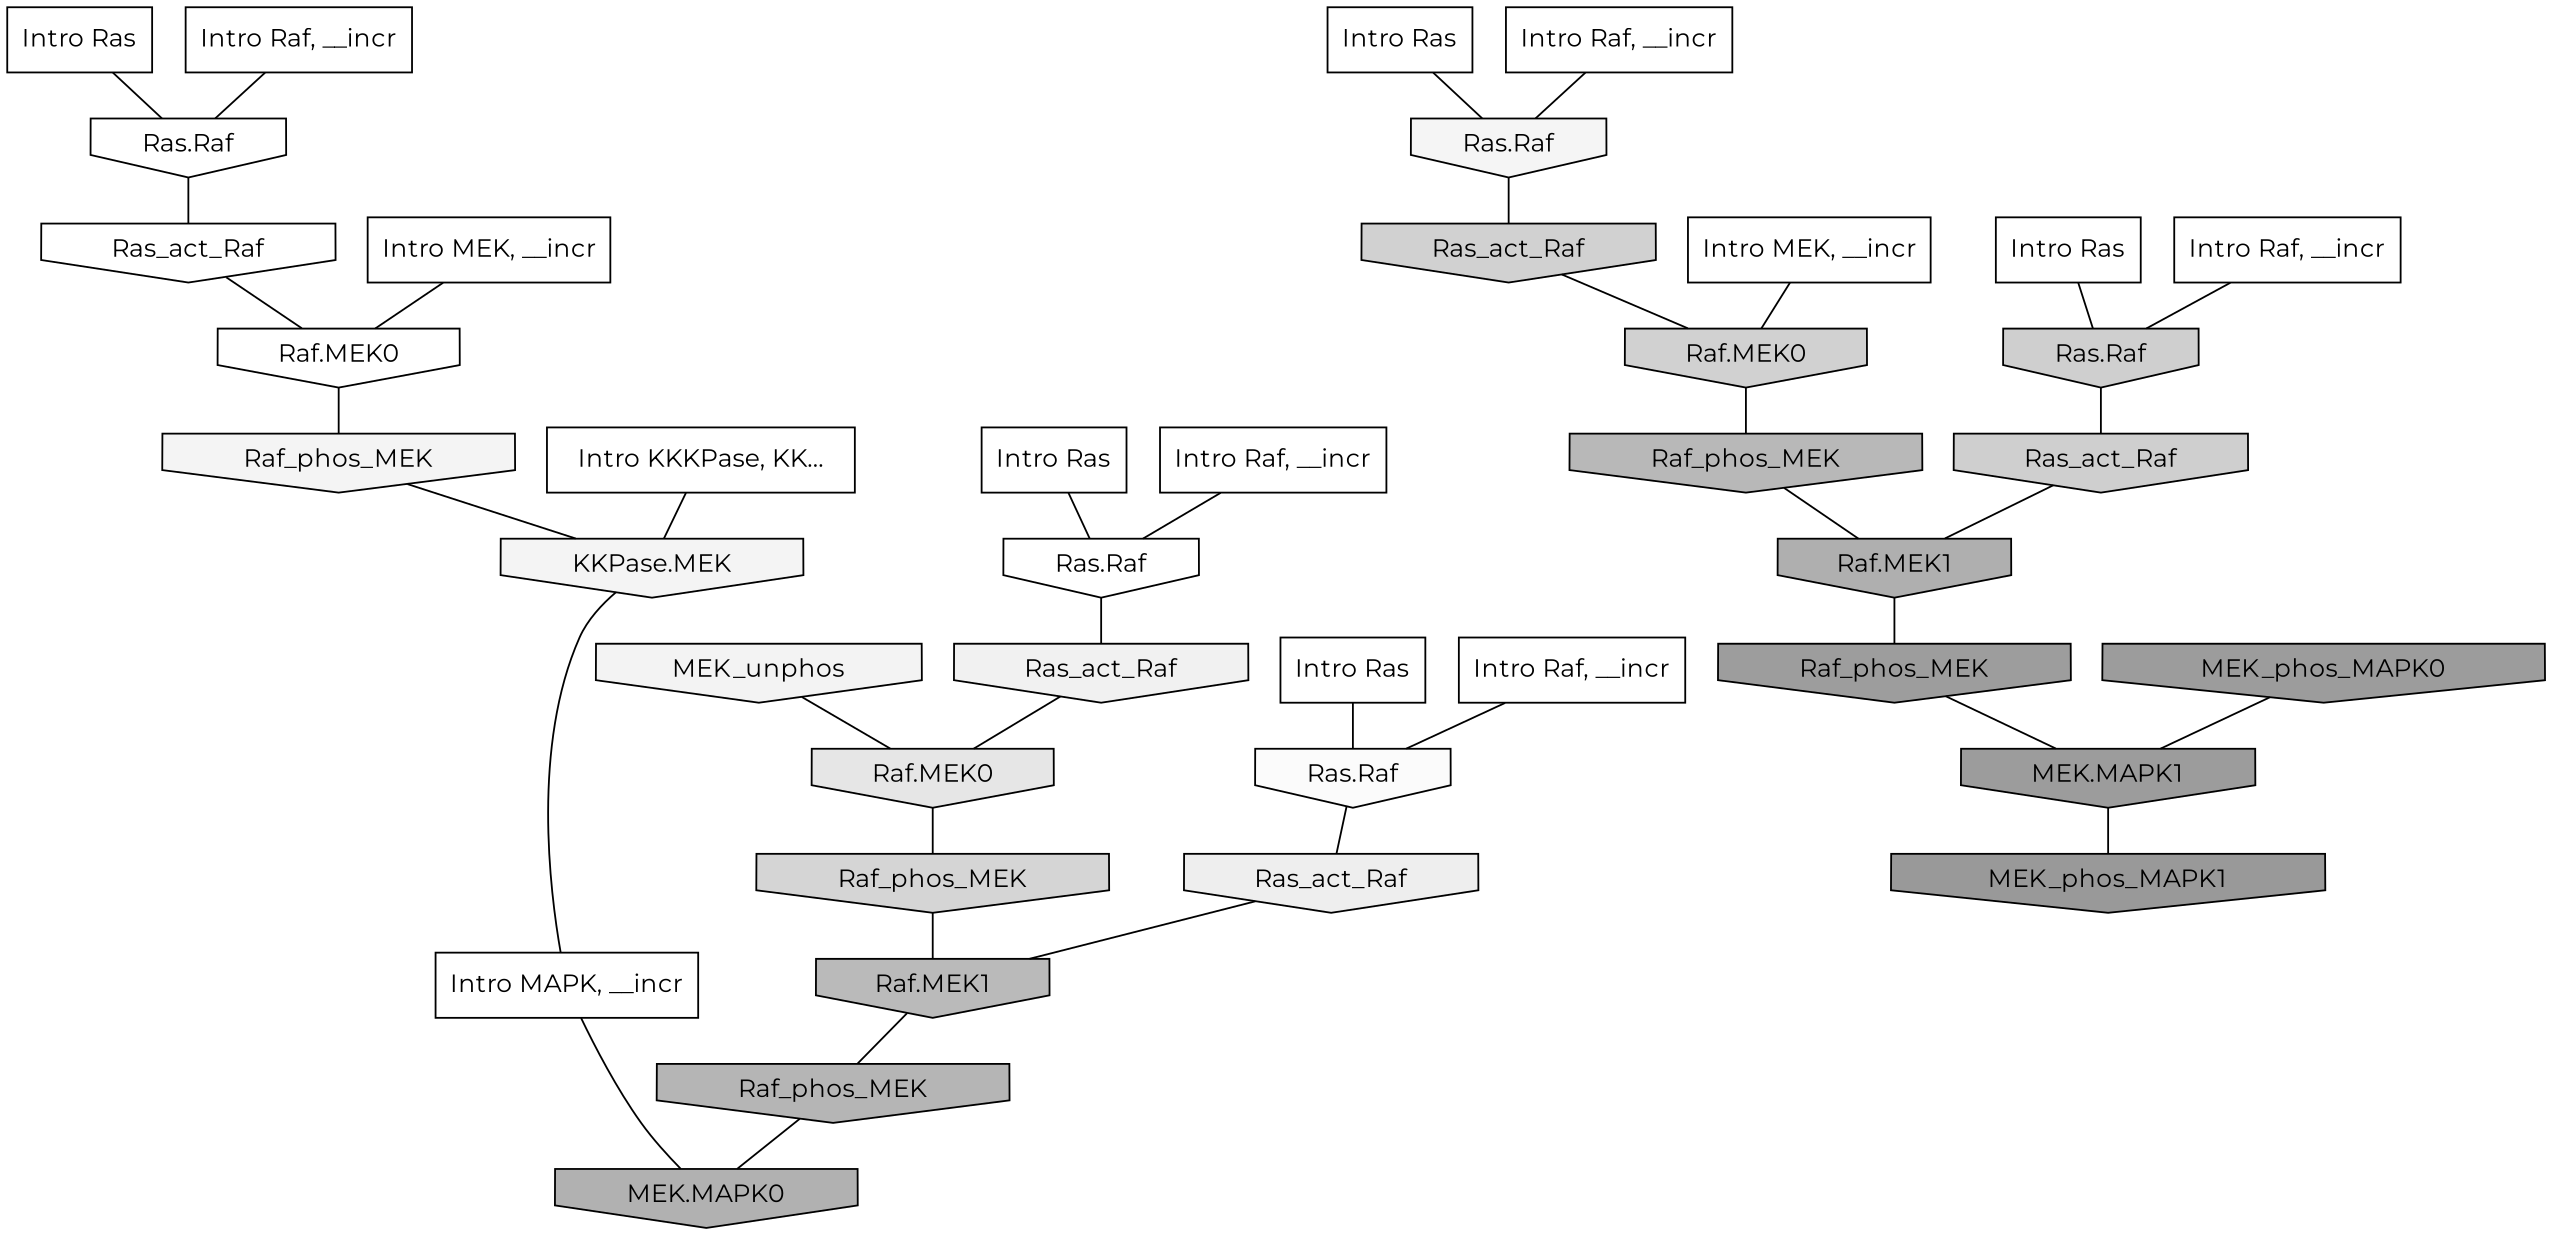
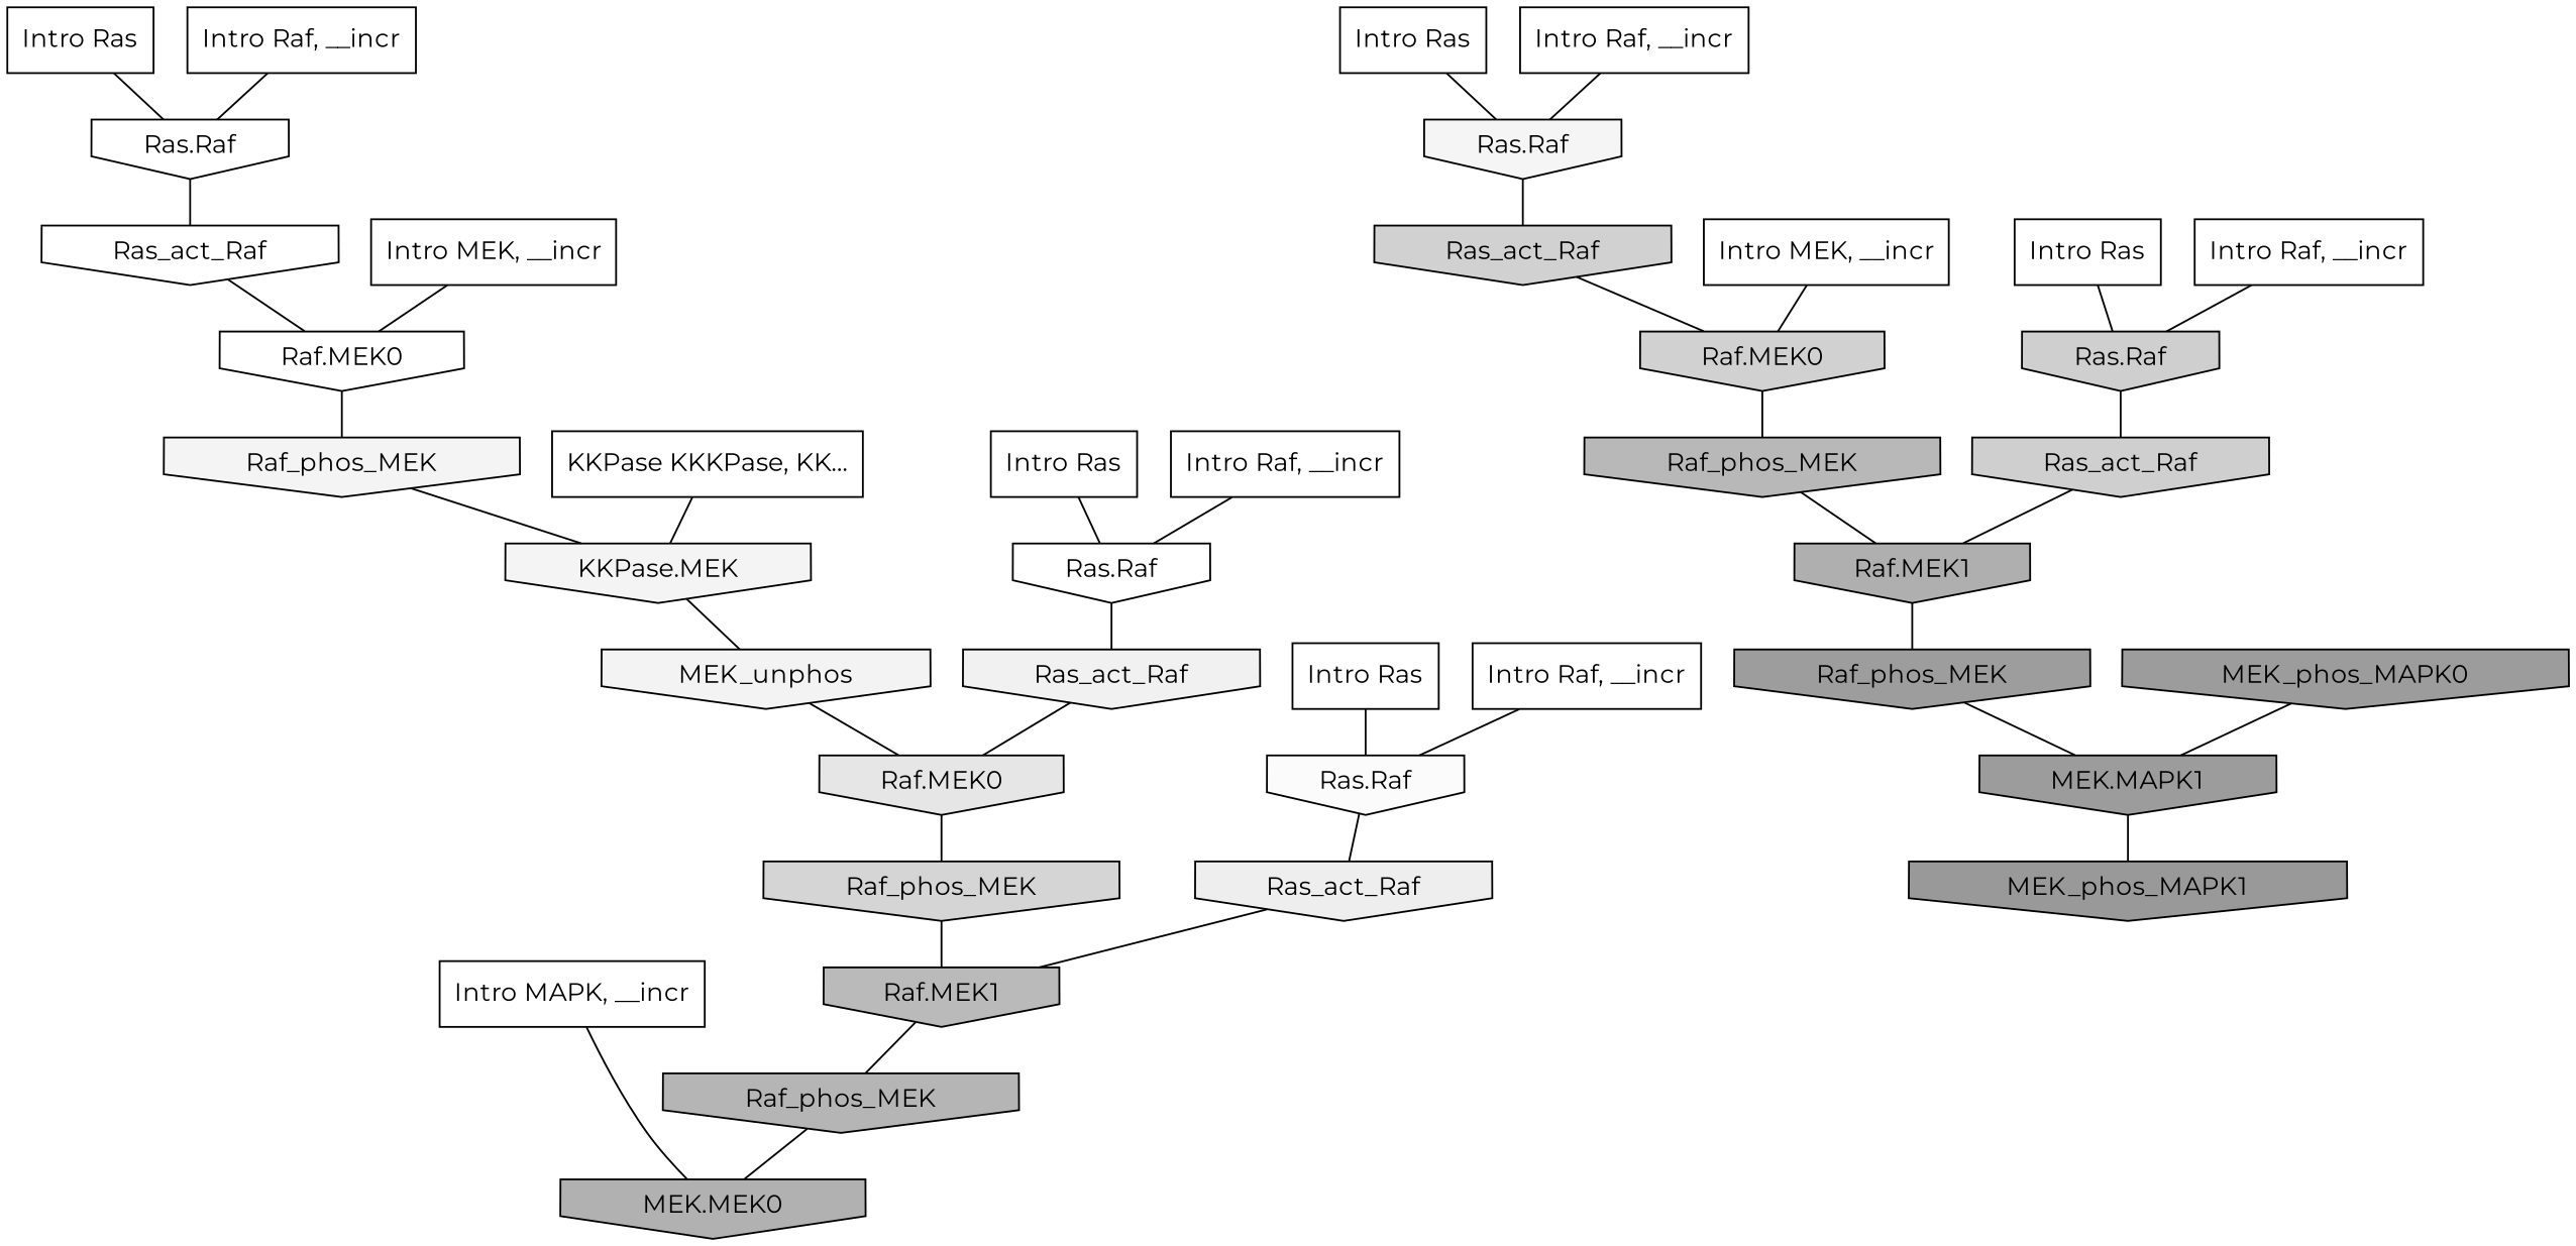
  digraph {
    fontname=Montserrat
    rankdir=TB
    ranksep=0.30
    node [fillcolor="0.000 0.000 1.000" fontname=Montserrat shape=invhouse style=filled]
    edge [color="0.000 0.000 0.000" dir=none fontname=Montserrat]
    n1 [label="Intro Ras" shape=rectangle]
    n2 [label="Ras.Raf"]
    n3 [fillcolor="0.000 0.000 0.999" label=Ras_act_Raf]
    n4 [label="Intro Ras" shape=rectangle]
    n5 [fillcolor="0.000 0.000 0.982" label="Ras.Raf"]
    n6 [fillcolor="0.000 0.000 0.930" label=Ras_act_Raf]
    n7 [label="Intro Ras" shape=rectangle]
    n8 [fillcolor="0.000 0.000 0.958" label="Ras.Raf"]
    n9 [fillcolor="0.000 0.000 0.820" label=Ras_act_Raf]
    n10 [label="Intro Ras" shape=rectangle]
    n11 [label="Ras.Raf"]
    n12 [fillcolor="0.000 0.000 0.945" label=Ras_act_Raf]
    n13 [label="Intro Ras" shape=rectangle]
    n14 [fillcolor="0.000 0.000 0.811" label="Ras.Raf"]
    n15 [fillcolor="0.000 0.000 0.809" label=Ras_act_Raf]
    n16 [label="Intro Raf, __incr" shape=rectangle]
    n17 [label="Intro Raf, __incr" shape=rectangle]
    n18 [label="Intro Raf, __incr" shape=rectangle]
    n19 [label="Intro Raf, __incr" shape=rectangle]
    n20 [label="Intro Raf, __incr" shape=rectangle]
    n21 [label="Intro MEK, __incr" shape=rectangle]
    n22 [fillcolor="0.000 0.000 0.999" label="Raf.MEK0"]
    n23 [fillcolor="0.000 0.000 0.956" label=Raf_phos_MEK]
    n24 [label="Intro MEK, __incr" shape=rectangle]
    n25 [fillcolor="0.000 0.000 0.820" label="Raf.MEK0"]
    n26 [fillcolor="0.000 0.000 0.721" label=Raf_phos_MEK]
    n27 [label="Intro MAPK, __incr" shape=rectangle]
-   n28 [fillcolor="0.000 0.000 0.694" label="MEK.MAPK0"]
-   n29 [label="Intro KKKPase, KK..." shape=rectangle]
+   n28 [fillcolor="0.000 0.000 0.694" label="MEK.MEK0"]
+   n29 [label="KKPase KKKPase, KK..." shape=rectangle]
    n30 [fillcolor="0.000 0.000 0.955" label="KKPase.MEK"]
    n31 [fillcolor="0.000 0.000 0.953" label=MEK_unphos]
    n32 [fillcolor="0.000 0.000 0.901" label="Raf.MEK0"]
    n33 [fillcolor="0.000 0.000 0.727" label="Raf.MEK1"]
    n34 [fillcolor="0.000 0.000 0.835" label=Raf_phos_MEK]
    n35 [fillcolor="0.000 0.000 0.708" label=Raf_phos_MEK]
    n36 [fillcolor="0.000 0.000 0.685" label="Raf.MEK1"]
    n37 [fillcolor="0.000 0.000 0.615" label=Raf_phos_MEK]
    n38 [fillcolor="0.000 0.000 0.610" label=MEK_phos_MAPK0]
    n39 [fillcolor="0.000 0.000 0.610" label="MEK.MAPK1"]
    n40 [fillcolor="0.000 0.000 0.600" label=MEK_phos_MAPK1]
    n1 -> n2
    n2 -> n3
    n3 -> n22
    n4 -> n5
    n5 -> n6
    n6 -> n33
    n7 -> n8
    n8 -> n9
    n9 -> n25
    n10 -> n11
    n11 -> n12
    n12 -> n32
    n13 -> n14
    n14 -> n15
    n15 -> n36
    n16 -> n2
    n17 -> n8
    n18 -> n11
    n19 -> n5
    n20 -> n14
    n21 -> n22
    n22 -> n23
    n23 -> n30
    n24 -> n25
    n25 -> n26
    n26 -> n36
    n27 -> n28
    n29 -> n30
-   n30 -> n27
+   n30 -> n31
    n31 -> n32
    n32 -> n34
    n33 -> n35
    n34 -> n33
    n35 -> n28
    n36 -> n37
    n37 -> n39
    n38 -> n39
    n39 -> n40
  }
